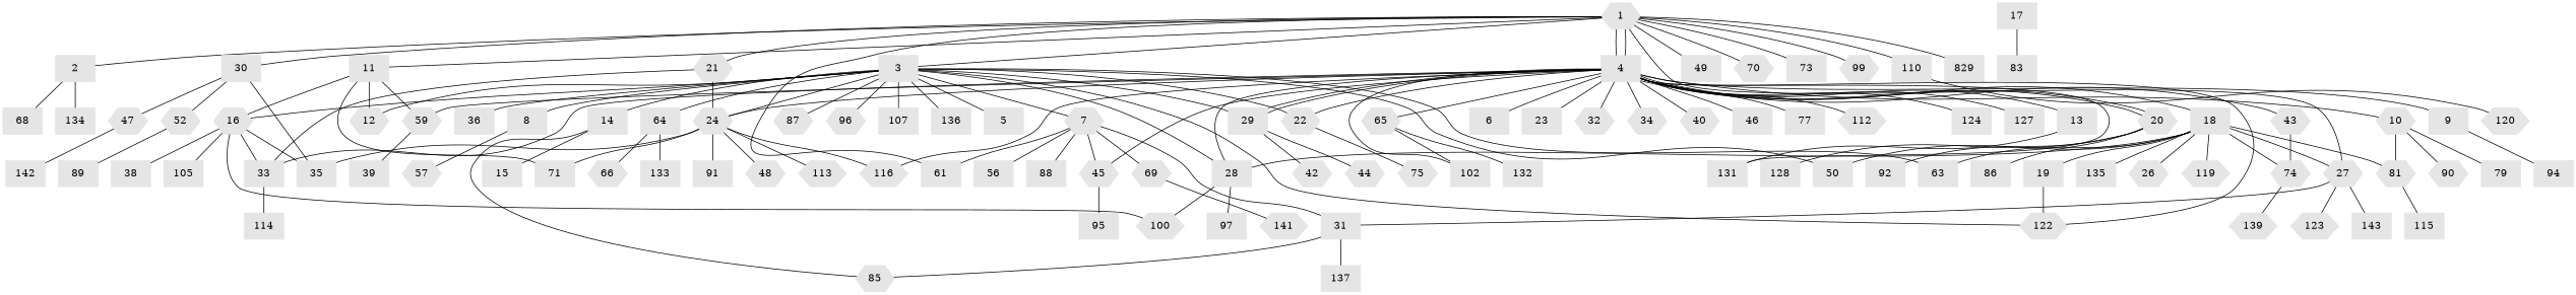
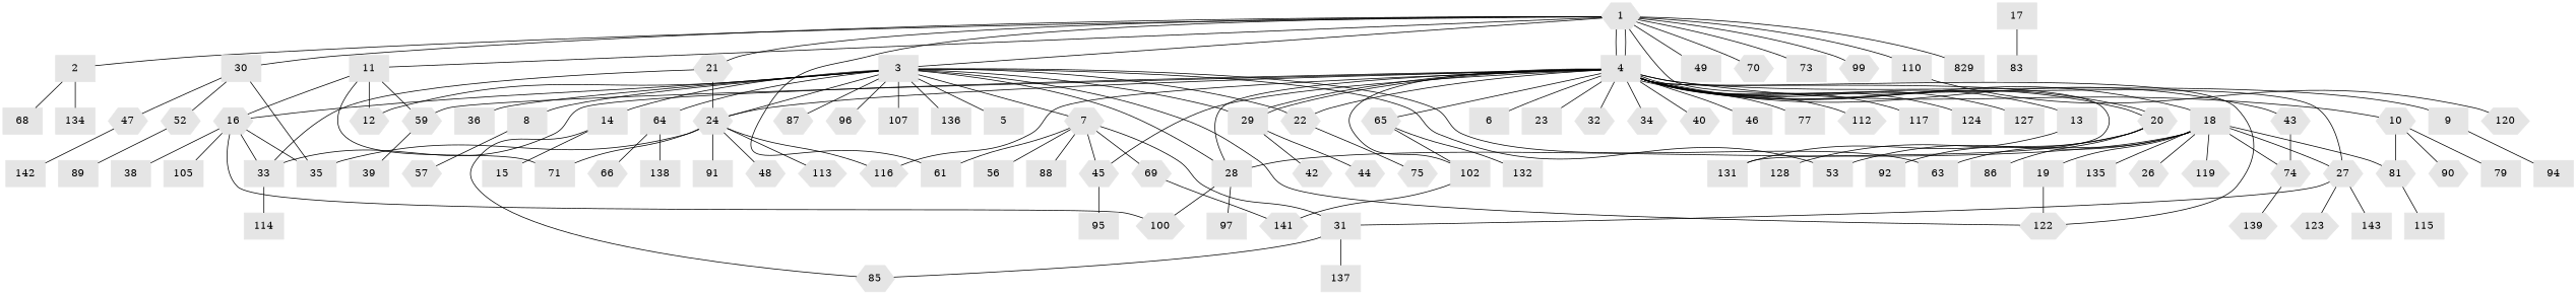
  graph {
    node [color=gray90 shape=box style=filled]
    1 [shape=hexagon super="+121"]
    2 [super="+103"]
    3 [super="+60"]
    4 [super="+37"]
    11 [super="+130"]
    21 [shape=hexagon super="+25"]
    27 [shape=hexagon super="+80"]
    30 [super="+58"]
    49
    61
    70 [shape=hexagon]
    73
    99 [shape=hexagon]
    110
    n15 [label=829]
    68
    134
    5
    7 [shape=hexagon super="+109"]
    8
    12 [shape=hexagon super="+67"]
    14
    16 [shape=hexagon super="+51"]
    22 [shape=hexagon]
    24 [shape=hexagon super="+54"]
    28 [super="+106"]
    29 [super="+104"]
    36
-   53 [super="+72" label=50]
+   53 [super="+72"]
    63 [super="+108"]
    64 [super="+84"]
    87 [shape=hexagon]
    96 [shape=hexagon]
    107
    122 [shape=hexagon]
    136
    6
    9 [super="+111"]
    10 [shape=hexagon]
    13 [super="+101"]
    18 [super="+76"]
    20 [shape=hexagon super="+62"]
    23 [super="+71"]
    32 [shape=hexagon]
    33 [super="+118"]
    34 [shape=hexagon]
    40 [shape=hexagon]
    43 [shape=hexagon]
    45 [shape=hexagon]
    46 [super="+93"]
    59 [shape=hexagon]
    65 [shape=hexagon]
    77
    102
    112 [shape=hexagon]
    116 [shape=hexagon]
+   117
    124
    127
    131
    n61 [label=71]
    31 [super="+125"]
    123 [shape=hexagon]
    143
    35 [super="+50"]
    47 [shape=hexagon super="+55"]
    52 [shape=hexagon]
    120 [shape=hexagon]
    56
    69 [shape=hexagon]
    88
    57 [shape=hexagon]
    15
    85 [shape=hexagon]
    38
    100 [shape=hexagon]
    105
    75 [shape=hexagon]
    48 [shape=hexagon]
    91
    113 [shape=hexagon]
    97
    42 [shape=hexagon]
    44 [shape=hexagon super="+98"]
    66 [shape=hexagon]
-   133
+   133 [label=138]
    94
    79
    81 [shape=hexagon super="+138"]
    90 [shape=hexagon]
    83 [super="+140"]
    17
    19
    26 [shape=hexagon]
    74 [shape=hexagon super="+126"]
    119 [shape=hexagon]
    135
    86
    92
    128
    114
    95
    39
    132
    141 [shape=hexagon]
    137
    115
    139 [shape=hexagon]
    142
    89
    1 -- 2
    1 -- 3
    1 -- 4
    1 -- 4
    1 -- 11
    1 -- 21 [weight=2]
    1 -- 27
    1 -- 30
    1 -- 49
    1 -- 61
    1 -- 70
    1 -- 73
    1 -- 99
    1 -- 110
    1 -- n15
    2 -- 68
    2 -- 134
    3 -- 5
    3 -- 7
    3 -- 8
    3 -- 12
    3 -- 14
    3 -- 16
    3 -- 22
    3 -- 24
    3 -- 28
    3 -- 29
    3 -- 36
    3 -- 53
    3 -- 63
    3 -- 64 [weight=2]
    3 -- 87
    3 -- 96
    3 -- 107
    3 -- 122
    3 -- 136
    4 -- 22
    4 -- 24
    4 -- 28
    4 -- 29 [weight=2]
    4 -- 29
    4 -- 122
    4 -- 6
    4 -- 9
    4 -- 10
    4 -- 13
    4 -- 18
    4 -- 20
    4 -- 20
    4 -- 23
    4 -- 32
    4 -- 33
    4 -- 34
    4 -- 40
    4 -- 43
    4 -- 45
    4 -- 46
    4 -- 59
    4 -- 65
    4 -- 77
    4 -- 102
    4 -- 112
    4 -- 116
+   4 -- 117
    4 -- 124
    4 -- 127
    4 -- 131
    11 -- 12
    11 -- 16
    11 -- 59
    11 -- n61
    21 -- 24
    21 -- 33
    27 -- 31
    27 -- 123
    27 -- 143
    30 -- 35
    30 -- 47
    30 -- 52
    110 -- 120
    7 -- 61
    7 -- 45
    7 -- 31
    7 -- 56
    7 -- 69
    7 -- 88
    8 -- 57
    14 -- 15
    14 -- 85
    16 -- 33
    16 -- 35
    16 -- 38
    16 -- 100
    16 -- 105
    22 -- 75
    24 -- 116
    24 -- n61
    24 -- 35
    24 -- 48
    24 -- 91
    24 -- 113
    28 -- 100
    28 -- 97
    29 -- 42
    29 -- 44
    64 -- 66
    64 -- 133
    9 -- 94
    10 -- 79
    10 -- 81
    10 -- 90
    13 -- 131
    18 -- 27
    18 -- 28
    18 -- 53
    18 -- 63
    18 -- 81
    18 -- 19
    18 -- 26
    18 -- 74
    18 -- 119
    18 -- 135
    20 -- 86
    20 -- 92
    20 -- 128
    33 -- 114
    43 -- 74
    45 -- 95
    59 -- 39
    65 -- 102
    65 -- 132
+   102 -- 141
    31 -- 85
    31 -- 137
    47 -- 142
    52 -- 89
    69 -- 141
    81 -- 115
    17 -- 83
    19 -- 122
    74 -- 139
  }
